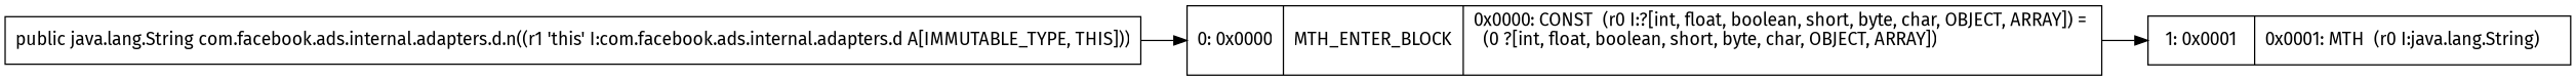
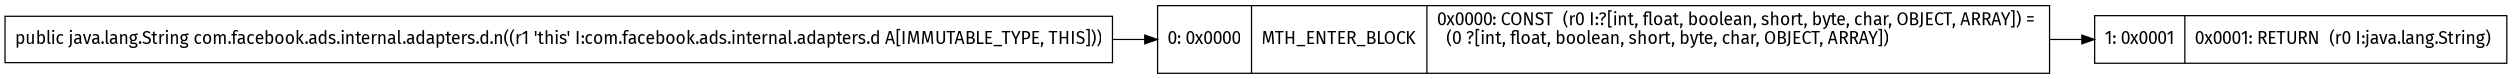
  digraph {
    rankdir=LR
    fontname="Fira Sans"
    node [shape=record fontname="Fira Sans"]
    edge [fontname="Fira Sans"]
    n1 [label="{0\:\ 0x0000|MTH_ENTER_BLOCK\l|0x0000: CONST  (r0 I:?[int, float, boolean, short, byte, char, OBJECT, ARRAY]) = \l  (0 ?[int, float, boolean, short, byte, char, OBJECT, ARRAY])\l \l}"]
-   n2 [label="{1\:\ 0x0001|0x0001: MTH  (r0 I:java.lang.String) \l}"]
+   n2 [label="{1\:\ 0x0001|0x0001: RETURN  (r0 I:java.lang.String) \l}"]
    n3 [label="{public java.lang.String com.facebook.ads.internal.adapters.d.n((r1 'this' I:com.facebook.ads.internal.adapters.d A[IMMUTABLE_TYPE, THIS])) }"]
    n1 -> n2
    n3 -> n1
  }
